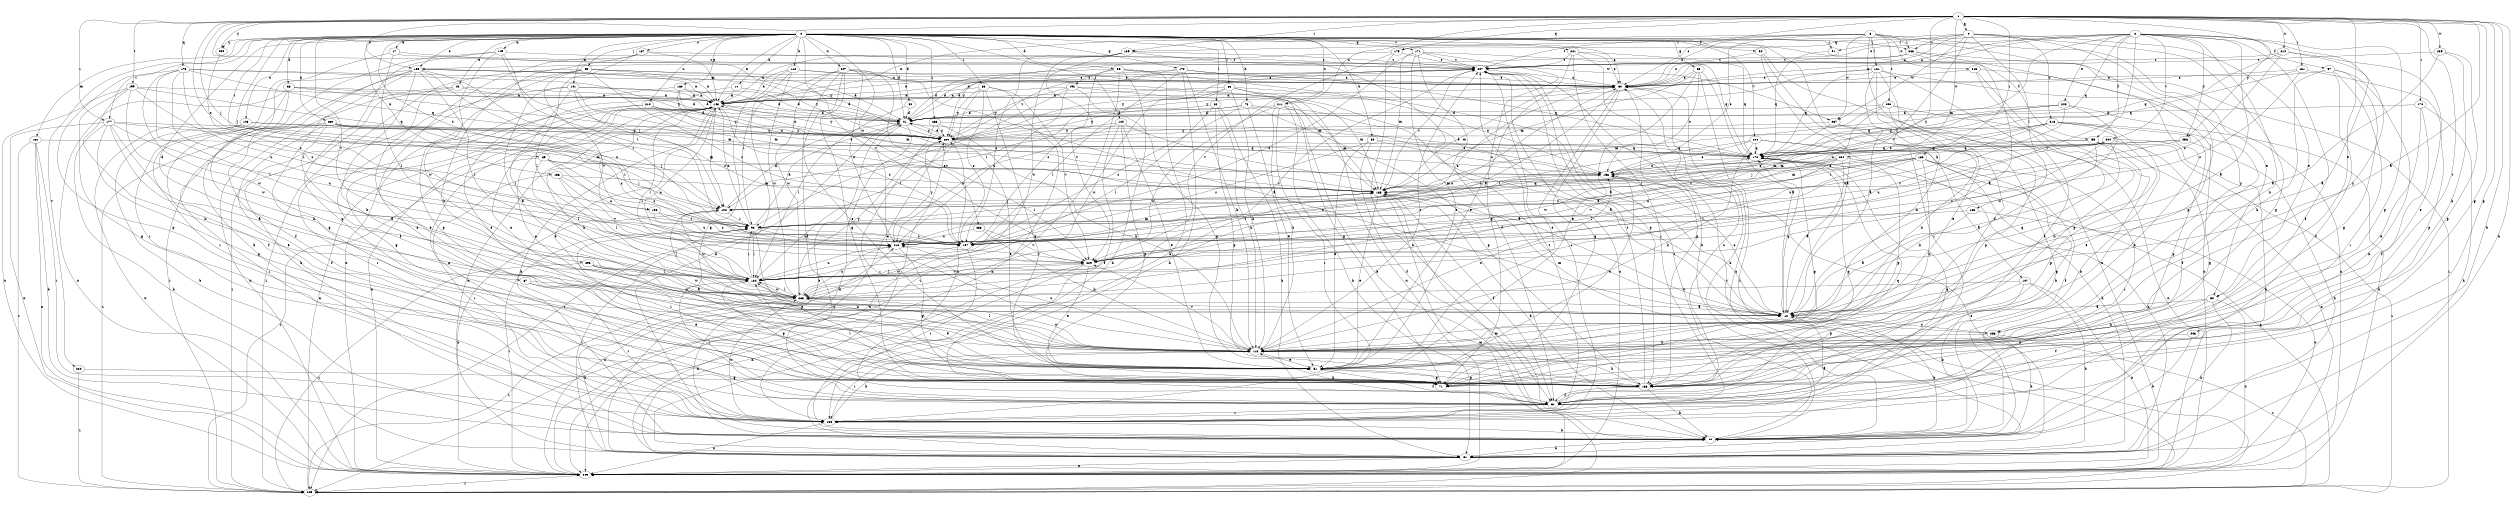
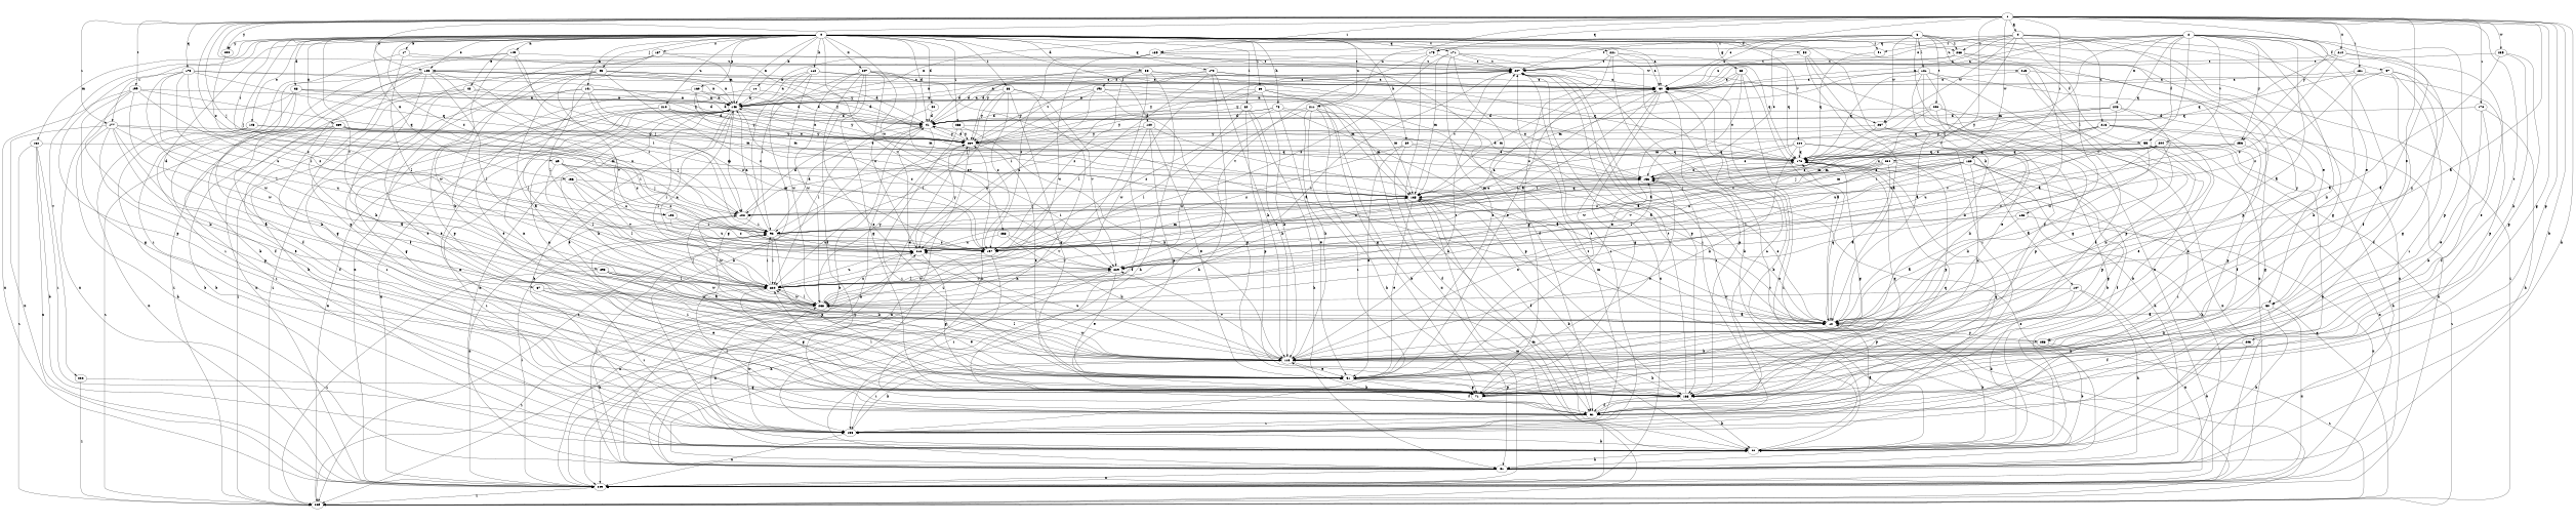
  strict digraph {
    0
    17
    19
    30
    35
    37
    38
    40
    41
    42
    54
    55
    65
    78
    80
    82
    83
    85
    89
    91
    95
    102
    107
    112
    120
    132
    136
    141
    145
    n30 [label=143]
    148
    155
    160
    170
    171
    177
    187
    196
    210
    211
    221
    222
    n43 [label=293]
    224
    229
    233
    239
    247
    255
    263
    268
    207
-   124
+   124 [label=824]
    186
    259
    51
    20
    71
    166
    135
    192
    10
    81
    197
    269
    238
    61
    113
    249
    176
    156
    92
    218
    1
    4
    50
    173
    175
    178
    180
    181
    185
    199
    203
    214
    234
    235
    237
    256
    258
    123
    216
    2
    57
    204
    248
    3
    121
    206
    215
    0 -> 17 [label=b]
    0 -> 19 [label=b]
    0 -> 30 [label=c]
    0 -> 35 [label=d]
    0 -> 37 [label=d]
    0 -> 38 [label=d]
    0 -> 40 [label=d]
    0 -> 41 [label=d]
    0 -> 42 [label=e]
    0 -> 54 [label=f]
    0 -> 55 [label=f]
    0 -> 65 [label=g]
    0 -> 78 [label=h]
    0 -> 80 [label=h]
    0 -> 82 [label=i]
    0 -> 83 [label=i]
    0 -> 85 [label=i]
    0 -> 89 [label=i]
    0 -> 91 [label=i]
    0 -> 95 [label=j]
    0 -> 102 [label=j]
    0 -> 107 [label=k]
    0 -> 112 [label=k]
    0 -> 120 [label=l]
    0 -> 132 [label=m]
    0 -> 136 [label=n]
    0 -> 141 [label=n]
    0 -> 145 [label=n]
    0 -> n30 [label=n]
    0 -> 148 [label=o]
    0 -> 155 [label=o]
    0 -> 160 [label=p]
    0 -> 170 [label=q]
    0 -> 171 [label=q]
    0 -> 177 [label=r]
    0 -> 187 [label=s]
    0 -> 196 [label=s]
    0 -> 210 [label=u]
    0 -> 211 [label=u]
    0 -> 221 [label=v]
    0 -> 222 [label=v]
    0 -> n43 [label=v]
    0 -> 224 [label=v]
    0 -> 229 [label=v]
    0 -> 233 [label=w]
    0 -> 239 [label=x]
    0 -> 247 [label=x]
    0 -> 255 [label=y]
    0 -> 263 [label=z]
    0 -> 268 [label=z]
    17 -> 207 [label=t]
    17 -> 124 [label=l]
    17 -> 186 [label=r]
    17 -> 259 [label=y]
    19 -> 41 [label=d]
    19 -> n30 [label=n]
    19 -> 51 [label=e]
    30 -> n30 [label=n]
    30 -> 124 [label=l]
    30 -> 51 [label=e]
    30 -> 20 [label=b]
    30 -> 71 [label=g]
    30 -> 166 [label=p]
    30 -> 135 [label=m]
    35 -> 30 [label=c]
    35 -> 41 [label=d]
    35 -> 192 [label=s]
    35 -> 10 [label=a]
    35 -> 81 [label=h]
    35 -> 197 [label=s]
    35 -> 269 [label=z]
    37 -> 186 [label=r]
    37 -> 51 [label=e]
    37 -> 238 [label=w]
    38 -> 41 [label=d]
    38 -> n30 [label=n]
    38 -> 135 [label=m]
    38 -> 61 [label=f]
    38 -> 113 [label=k]
    38 -> 249 [label=x]
    40 -> 41 [label=d]
    40 -> 124 [label=l]
    41 -> 259 [label=y]
    41 -> 20 [label=b]
    41 -> 81 [label=h]
    41 -> 269 [label=z]
    42 -> 41 [label=d]
    42 -> n30 [label=n]
    42 -> 51 [label=e]
    42 -> 20 [label=b]
    42 -> 249 [label=x]
    54 -> 207 [label=t]
    54 -> 186 [label=r]
    54 -> 10 [label=a]
    54 -> 249 [label=x]
    55 -> 166 [label=p]
    55 -> 135 [label=m]
    55 -> 269 [label=z]
    55 -> 113 [label=k]
    55 -> 249 [label=x]
    55 -> 176 [label=q]
    65 -> 30 [label=c]
    65 -> 51 [label=e]
    65 -> 135 [label=m]
    65 -> 10 [label=a]
    65 -> 269 [label=z]
    65 -> 156 [label=o]
    78 -> 41 [label=d]
    78 -> 259 [label=y]
    78 -> 51 [label=e]
    78 -> 166 [label=p]
    78 -> 10 [label=a]
    78 -> 197 [label=s]
    80 -> 51 [label=e]
    80 -> 197 [label=s]
    80 -> 61 [label=f]
    80 -> 176 [label=q]
    80 -> 156 [label=o]
    82 -> 41 [label=d]
    82 -> 124 [label=l]
    82 -> 166 [label=p]
    82 -> 81 [label=h]
    82 -> 113 [label=k]
    83 -> n30 [label=n]
    83 -> 229 [label=v]
    83 -> 124 [label=l]
    83 -> 259 [label=y]
    83 -> 71 [label=g]
    83 -> 81 [label=h]
    83 -> 197 [label=s]
    85 -> n30 [label=n]
    85 -> 71 [label=g]
    85 -> 238 [label=w]
    85 -> 113 [label=k]
    85 -> 249 [label=x]
    85 -> 156 [label=o]
    85 -> 92 [label=i]
    89 -> 102 [label=j]
    89 -> 124 [label=l]
    89 -> 197 [label=s]
-   89 -> 269 [label=z]
    89 -> 156 [label=o]
    89 -> 218 [label=u]
    91 -> 176 [label=q]
    95 -> 30 [label=c]
    95 -> 41 [label=d]
    95 -> n30 [label=n]
    95 -> 229 [label=v]
    95 -> 166 [label=p]
    95 -> 197 [label=s]
    95 -> 269 [label=z]
    95 -> 61 [label=f]
    102 -> 41 [label=d]
    102 -> 238 [label=w]
    102 -> 249 [label=x]
    102 -> 176 [label=q]
    102 -> 92 [label=i]
    107 -> 20 [label=b]
    107 -> 166 [label=p]
    107 -> 81 [label=h]
    107 -> 238 [label=w]
    107 -> 249 [label=x]
    112 -> 30 [label=c]
    112 -> n30 [label=n]
    112 -> 20 [label=b]
    112 -> 71 [label=g]
    112 -> 135 [label=m]
    112 -> 238 [label=w]
    120 -> 259 [label=y]
    120 -> 51 [label=e]
    120 -> 166 [label=p]
    120 -> 10 [label=a]
    120 -> 61 [label=f]
    120 -> 218 [label=u]
    132 -> 186 [label=r]
    132 -> 20 [label=b]
    132 -> 269 [label=z]
    132 -> 249 [label=x]
    132 -> 176 [label=q]
    136 -> 229 [label=v]
    136 -> 124 [label=l]
    136 -> 186 [label=r]
    136 -> 135 [label=m]
    136 -> 92 [label=i]
    141 -> 41 [label=d]
    141 -> n30 [label=n]
    141 -> 124 [label=l]
    141 -> 135 [label=m]
    141 -> 10 [label=a]
    141 -> 197 [label=s]
    141 -> 269 [label=z]
    145 -> 102 [label=j]
    145 -> 207 [label=t]
    145 -> 20 [label=b]
    145 -> 166 [label=p]
    145 -> 238 [label=w]
    145 -> 92 [label=i]
    n30 -> 41 [label=d]
    n30 -> 102 [label=j]
    n30 -> 124 [label=l]
    n30 -> 259 [label=y]
    n30 -> 51 [label=e]
    n30 -> 20 [label=b]
    n30 -> 197 [label=s]
    n30 -> 113 [label=k]
    148 -> 102 [label=j]
    148 -> 259 [label=y]
    148 -> 20 [label=b]
    148 -> 249 [label=x]
    155 -> 30 [label=c]
    155 -> n30 [label=n]
    155 -> 124 [label=l]
    155 -> 186 [label=r]
    155 -> 259 [label=y]
    155 -> 71 [label=g]
    155 -> 269 [label=z]
    155 -> 61 [label=f]
    155 -> 113 [label=k]
    155 -> 92 [label=i]
    155 -> 218 [label=u]
    160 -> 41 [label=d]
    160 -> n30 [label=n]
    160 -> 51 [label=e]
    160 -> 135 [label=m]
    160 -> 156 [label=o]
    170 -> 30 [label=c]
    170 -> 41 [label=d]
    170 -> n30 [label=n]
    170 -> 124 [label=l]
    170 -> 81 [label=h]
    170 -> 113 [label=k]
    170 -> 176 [label=q]
    171 -> 207 [label=t]
    171 -> 51 [label=e]
    171 -> 71 [label=g]
    171 -> 135 [label=m]
    171 -> 197 [label=s]
    171 -> 61 [label=f]
    171 -> 176 [label=q]
    177 -> 259 [label=y]
    177 -> 51 [label=e]
    177 -> 166 [label=p]
    177 -> 135 [label=m]
    177 -> 10 [label=a]
    177 -> 81 [label=h]
    177 -> 249 [label=x]
    177 -> 218 [label=u]
    187 -> n30 [label=n]
    187 -> 207 [label=t]
    187 -> 124 [label=l]
    187 -> 113 [label=k]
    187 -> 249 [label=x]
    196 -> 197 [label=s]
    196 -> 92 [label=i]
    196 -> 218 [label=u]
    210 -> 41 [label=d]
    210 -> 186 [label=r]
    210 -> 259 [label=y]
    210 -> 71 [label=g]
    210 -> 156 [label=o]
    211 -> 41 [label=d]
    211 -> 186 [label=r]
    211 -> 20 [label=b]
    211 -> 135 [label=m]
    211 -> 81 [label=h]
    211 -> 238 [label=w]
    211 -> 113 [label=k]
    221 -> 30 [label=c]
    221 -> 207 [label=t]
    221 -> 186 [label=r]
    221 -> 51 [label=e]
    221 -> 20 [label=b]
    221 -> 176 [label=q]
    222 -> 71 [label=g]
    222 -> 269 [label=z]
    n43 -> 124 [label=l]
    n43 -> 10 [label=a]
    n43 -> 269 [label=z]
    n43 -> 238 [label=w]
    n43 -> 113 [label=k]
    224 -> 166 [label=p]
    224 -> 81 [label=h]
    224 -> 113 [label=k]
    224 -> 176 [label=q]
    224 -> 156 [label=o]
    224 -> 92 [label=i]
    229 -> 124 [label=l]
    229 -> 51 [label=e]
    229 -> 81 [label=h]
    229 -> 249 [label=x]
    233 -> 229 [label=v]
    233 -> 113 [label=k]
    233 -> 218 [label=u]
    239 -> 186 [label=r]
    239 -> 259 [label=y]
-   35 -> 20 [label=b]
+   239 -> 20 [label=b]
    239 -> 135 [label=m]
    239 -> 10 [label=a]
    239 -> 197 [label=s]
    239 -> 269 [label=z]
    239 -> 61 [label=f]
    239 -> 92 [label=i]
    247 -> 30 [label=c]
    247 -> 229 [label=v]
    247 -> 51 [label=e]
    247 -> 71 [label=g]
    247 -> 10 [label=a]
    247 -> 238 [label=w]
    247 -> 61 [label=f]
    247 -> 92 [label=i]
    247 -> 218 [label=u]
    255 -> 197 [label=s]
    263 -> 186 [label=r]
    263 -> 259 [label=y]
    263 -> 113 [label=k]
    263 -> 156 [label=o]
    268 -> 30 [label=c]
    268 -> 207 [label=t]
    268 -> 20 [label=b]
    268 -> 10 [label=a]
    268 -> 269 [label=z]
    207 -> 30 [label=c]
    207 -> 41 [label=d]
    207 -> n30 [label=n]
    207 -> 186 [label=r]
    207 -> 259 [label=y]
    207 -> 166 [label=p]
    207 -> 249 [label=x]
    124 -> 30 [label=c]
    124 -> n30 [label=n]
    124 -> 229 [label=v]
    124 -> 71 [label=g]
    124 -> 238 [label=w]
    124 -> 92 [label=i]
    124 -> 218 [label=u]
    186 -> n30 [label=n]
    186 -> 207 [label=t]
    186 -> 20 [label=b]
    186 -> 10 [label=a]
    186 -> 238 [label=w]
    186 -> 113 [label=k]
    186 -> 249 [label=x]
    186 -> 176 [label=q]
    259 -> 41 [label=d]
    259 -> n30 [label=n]
    259 -> 207 [label=t]
    259 -> 51 [label=e]
    259 -> 249 [label=x]
    259 -> 176 [label=q]
    51 -> n30 [label=n]
    51 -> 71 [label=g]
    51 -> 166 [label=p]
    51 -> 61 [label=f]
    51 -> 156 [label=o]
    20 -> 207 [label=t]
    20 -> 81 [label=h]
    71 -> 176 [label=q]
    71 -> 92 [label=i]
    166 -> 207 [label=t]
    166 -> 124 [label=l]
    166 -> 20 [label=b]
    166 -> 61 [label=f]
    166 -> 113 [label=k]
    135 -> 102 [label=j]
    135 -> 207 [label=t]
    135 -> 51 [label=e]
    135 -> 20 [label=b]
    135 -> 61 [label=f]
    135 -> 92 [label=i]
    192 -> 102 [label=j]
    192 -> n30 [label=n]
    192 -> 259 [label=y]
    192 -> 166 [label=p]
    192 -> 135 [label=m]
    192 -> 10 [label=a]
    192 -> 218 [label=u]
    10 -> 20 [label=b]
    10 -> 176 [label=q]
    10 -> 156 [label=o]
    10 -> 258 [label=y]
    81 -> 30 [label=c]
    81 -> n30 [label=n]
    81 -> 249 [label=x]
    81 -> 156 [label=o]
    81 -> 92 [label=i]
    197 -> 30 [label=c]
    197 -> 186 [label=r]
    197 -> 135 [label=m]
    197 -> 238 [label=w]
    269 -> n30 [label=n]
    269 -> 207 [label=t]
    269 -> 135 [label=m]
    269 -> 176 [label=q]
    238 -> 102 [label=j]
    238 -> 207 [label=t]
    238 -> 124 [label=l]
    238 -> 259 [label=y]
    238 -> 51 [label=e]
    238 -> 10 [label=a]
    238 -> 81 [label=h]
    238 -> 269 [label=z]
    238 -> 218 [label=u]
    61 -> 30 [label=c]
    61 -> 124 [label=l]
    61 -> 186 [label=r]
    61 -> 259 [label=y]
    61 -> 113 [label=k]
    61 -> 176 [label=q]
    113 -> 41 [label=d]
    113 -> n30 [label=n]
    113 -> 229 [label=v]
    113 -> 207 [label=t]
    113 -> 124 [label=l]
    113 -> 186 [label=r]
    113 -> 51 [label=e]
    113 -> 238 [label=w]
    113 -> 156 [label=o]
    113 -> 218 [label=u]
    249 -> n30 [label=n]
    249 -> 259 [label=y]
    249 -> 135 [label=m]
    249 -> 269 [label=z]
    249 -> 92 [label=i]
    249 -> 218 [label=u]
    176 -> 41 [label=d]
    176 -> 71 [label=g]
    176 -> 156 [label=o]
    156 -> 135 [label=m]
    156 -> 218 [label=u]
    92 -> 41 [label=d]
    92 -> n30 [label=n]
    92 -> 124 [label=l]
    92 -> 166 [label=p]
    92 -> 197 [label=s]
    92 -> 218 [label=u]
    218 -> 229 [label=v]
    218 -> 259 [label=y]
    218 -> 71 [label=g]
    1 -> 30 [label=c]
    1 -> 102 [label=j]
    1 -> 155 [label=o]
    1 -> 177 [label=r]
    1 -> 196 [label=s]
    1 -> 211 [label=u]
    1 -> 229 [label=v]
    1 -> 255 [label=y]
    1 -> 20 [label=b]
    1 -> 71 [label=g]
    1 -> 166 [label=p]
    1 -> 10 [label=a]
    1 -> 81 [label=h]
    1 -> 4 [label=a]
    1 -> 50 [label=e]
    1 -> 173 [label=q]
    1 -> 175 [label=q]
    1 -> 178 [label=r]
    1 -> 180 [label=r]
    1 -> 181 [label=r]
    1 -> 185 [label=r]
    1 -> 199 [label=t]
    1 -> 203 [label=t]
    1 -> 214 [label=u]
    1 -> 234 [label=w]
    1 -> 235 [label=w]
    1 -> 237 [label=w]
    1 -> 256 [label=y]
    4 -> 30 [label=c]
    4 -> 91 [label=i]
    4 -> 268 [label=z]
    4 -> 71 [label=g]
    4 -> 92 [label=i]
    4 -> 50 [label=e]
    4 -> 185 [label=r]
    4 -> 237 [label=w]
    4 -> 258 [label=y]
    4 -> 123 [label=l]
    4 -> 216 [label=u]
    50 -> 10 [label=a]
    50 -> 81 [label=h]
    50 -> 61 [label=f]
    50 -> 113 [label=k]
    50 -> 249 [label=x]
    173 -> 30 [label=c]
    173 -> 124 [label=l]
    173 -> 259 [label=y]
    173 -> 166 [label=p]
    173 -> 197 [label=s]
    173 -> 238 [label=w]
    173 -> 176 [label=q]
    173 -> 218 [label=u]
    175 -> 229 [label=v]
    175 -> 207 [label=t]
    175 -> 259 [label=y]
    175 -> 20 [label=b]
    178 -> 41 [label=d]
    178 -> 51 [label=e]
    178 -> 81 [label=h]
    178 -> 61 [label=f]
    180 -> 124 [label=l]
    180 -> 186 [label=r]
    180 -> 71 [label=g]
    180 -> 135 [label=m]
    180 -> 197 [label=s]
    180 -> 61 [label=f]
    180 -> 113 [label=k]
    180 -> 156 [label=o]
    180 -> 218 [label=u]
    181 -> 30 [label=c]
    181 -> 166 [label=p]
    181 -> 197 [label=s]
    181 -> 176 [label=q]
    185 -> n30 [label=n]
-   185 -> 229 [label=v]
    185 -> 207 [label=t]
    185 -> 10 [label=a]
    185 -> 197 [label=s]
    185 -> 238 [label=w]
    199 -> n30 [label=n]
    199 -> 71 [label=g]
    199 -> 238 [label=w]
    199 -> 113 [label=k]
    199 -> 249 [label=x]
    199 -> 176 [label=q]
    199 -> 92 [label=i]
    203 -> 20 [label=b]
    203 -> 113 [label=k]
    214 -> 207 [label=t]
    214 -> 51 [label=e]
    214 -> 10 [label=a]
    214 -> 197 [label=s]
    214 -> 176 [label=q]
    234 -> 102 [label=j]
    234 -> 229 [label=v]
    234 -> 124 [label=l]
    234 -> 10 [label=a]
    234 -> 81 [label=h]
    234 -> 156 [label=o]
    235 -> 207 [label=t]
    235 -> 166 [label=p]
    235 -> 10 [label=a]
    235 -> 113 [label=k]
    237 -> 259 [label=y]
    237 -> 20 [label=b]
    237 -> 238 [label=w]
    237 -> 249 [label=x]
    256 -> 81 [label=h]
    256 -> 176 [label=q]
    256 -> 156 [label=o]
    256 -> 218 [label=u]
    258 -> 20 [label=b]
    258 -> 135 [label=m]
    258 -> 269 [label=z]
    258 -> 113 [label=k]
    123 -> 10 [label=a]
    123 -> 249 [label=x]
    123 -> 92 [label=i]
    216 -> 259 [label=y]
    216 -> 51 [label=e]
    216 -> 166 [label=p]
    216 -> 61 [label=f]
    216 -> 113 [label=k]
    216 -> 156 [label=o]
    216 -> 92 [label=i]
    216 -> 218 [label=u]
    2 -> 30 [label=c]
    2 -> 55 [label=f]
    2 -> n30 [label=n]
    2 -> 155 [label=o]
    2 -> 229 [label=v]
    2 -> 166 [label=p]
    2 -> 135 [label=m]
    2 -> 10 [label=a]
    2 -> 61 [label=f]
    2 -> 113 [label=k]
    2 -> 176 [label=q]
    2 -> 175 [label=q]
    2 -> 256 [label=y]
    2 -> 258 [label=y]
    2 -> 57 [label=f]
    2 -> 204 [label=t]
    2 -> 248 [label=x]
    57 -> 30 [label=c]
    57 -> 186 [label=r]
    57 -> 20 [label=b]
    57 -> 71 [label=g]
    57 -> 61 [label=f]
    57 -> 113 [label=k]
    204 -> 102 [label=j]
    204 -> 229 [label=v]
    204 -> 20 [label=b]
    204 -> 71 [label=g]
    204 -> 135 [label=m]
    204 -> 10 [label=a]
    204 -> 176 [label=q]
    204 -> 218 [label=u]
    248 -> 41 [label=d]
    248 -> 229 [label=v]
    248 -> 259 [label=y]
    248 -> 238 [label=w]
    248 -> 249 [label=x]
    248 -> 176 [label=q]
    3 -> 30 [label=c]
    3 -> n30 [label=n]
    3 -> 268 [label=z]
    3 -> 207 [label=t]
    3 -> 166 [label=p]
    3 -> 61 [label=f]
    3 -> 156 [label=o]
    3 -> 50 [label=e]
    3 -> 237 [label=w]
    3 -> 121 [label=l]
    3 -> 206 [label=t]
    3 -> 215 [label=u]
    121 -> 30 [label=c]
    121 -> 259 [label=y]
    121 -> 51 [label=e]
    121 -> 10 [label=a]
    121 -> 61 [label=f]
    121 -> 113 [label=k]
    121 -> 249 [label=x]
    121 -> 176 [label=q]
    206 -> 41 [label=d]
    206 -> 229 [label=v]
    206 -> 20 [label=b]
    206 -> 166 [label=p]
    206 -> 135 [label=m]
    206 -> 113 [label=k]
    215 -> 30 [label=c]
    215 -> 71 [label=g]
    215 -> 166 [label=p]
    215 -> 249 [label=x]
  }
